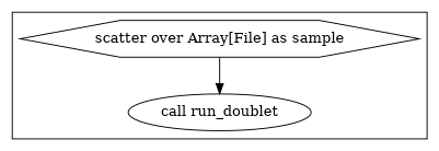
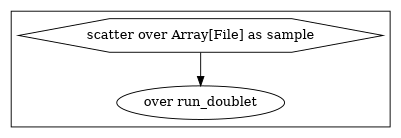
  digraph {
    compound=true
    n1 [label="scatter over Array[File] as sample" shape=hexagon]
-   n2 [label="call run_doublet"]
+   n2 [label="over run_doublet"]
    subgraph cluster_1 {
      fillcolor=white
      style="filled,solid"
      n1
      n2
    }
    n1 -> n2
  }
